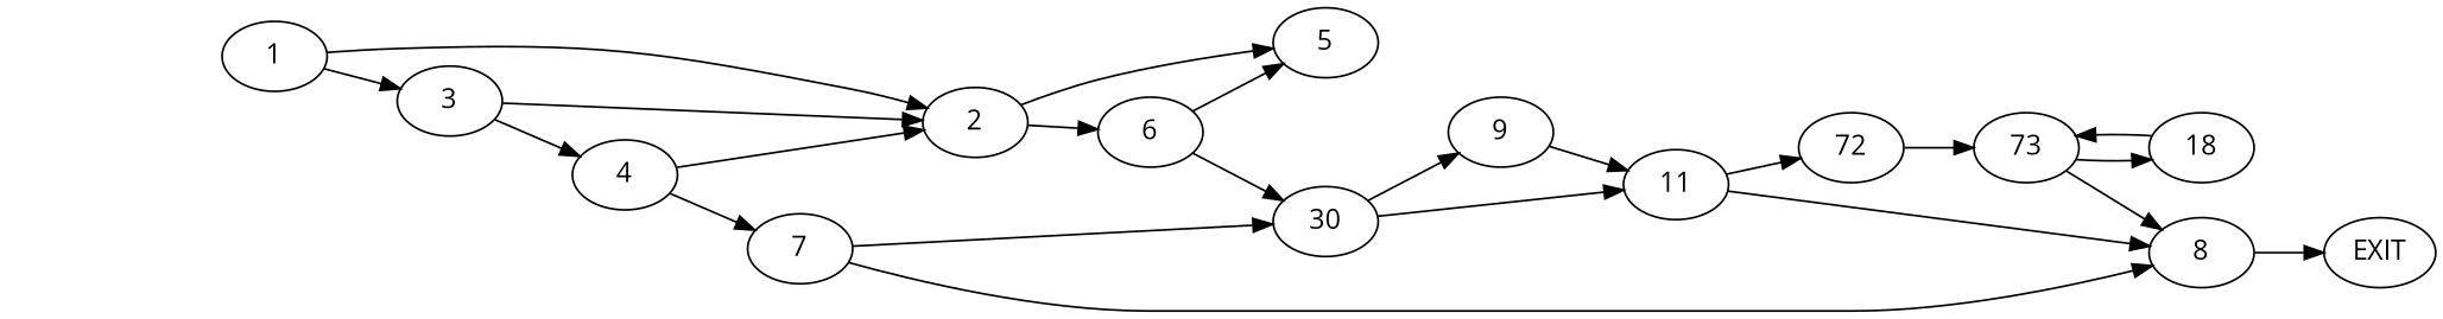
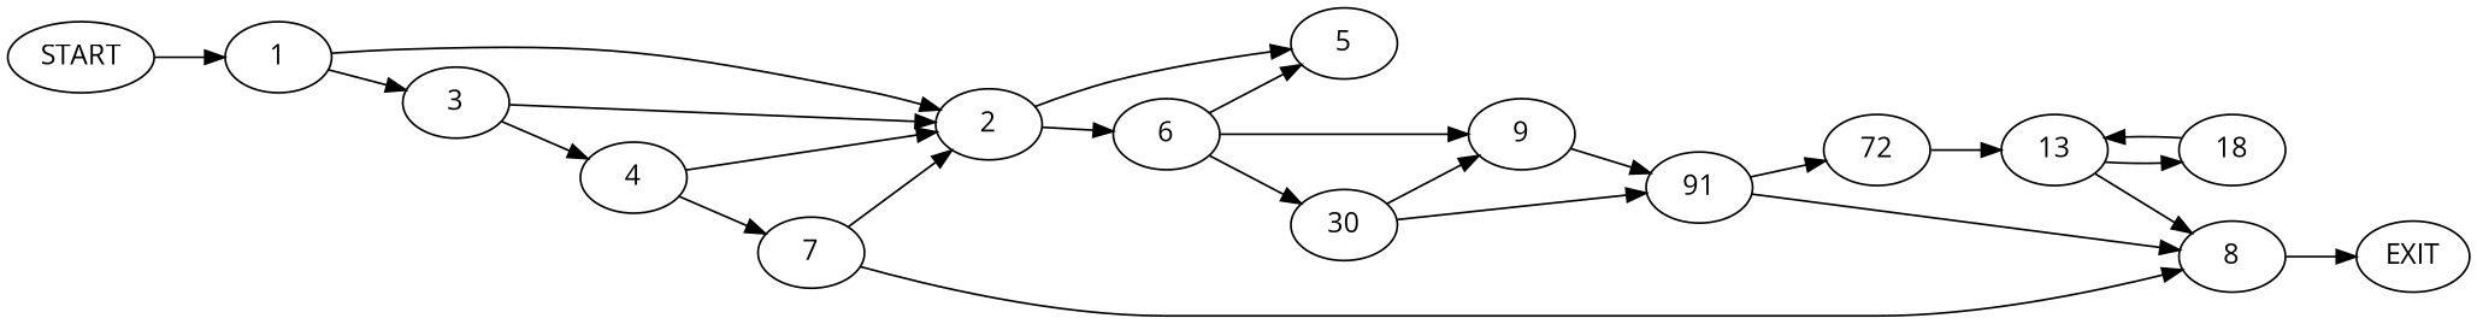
  digraph {
    fontname="Open Sans"
    rankdir=LR
    node [fontname="Open Sans"]
    edge [fontname="Open Sans"]
+   n1 [label=START]
    1
    2
    3
    n5 [label=EXIT]
    5
    6
    4
    9
    n10 [label=30]
    7
    8
-   11
+   11 [label=91]
    n14 [label=72]
-   13 [label=73]
+   13
    n16 [label=18]
+   n1 -> 1
    1 -> 2
    1 -> 3
    2 -> 5
    2 -> 6
    3 -> 2
    3 -> 4
    6 -> 5
+   6 -> 9
    6 -> n10
    4 -> 2
    4 -> 7
    9 -> 11
    n10 -> 9
    n10 -> 11
-   7 -> n10
+   7 -> 2
    7 -> 8
    8 -> n5
    11 -> 8
    11 -> n14
    n14 -> 13
    13 -> 8
    13 -> n16
    n16 -> 13
  }
